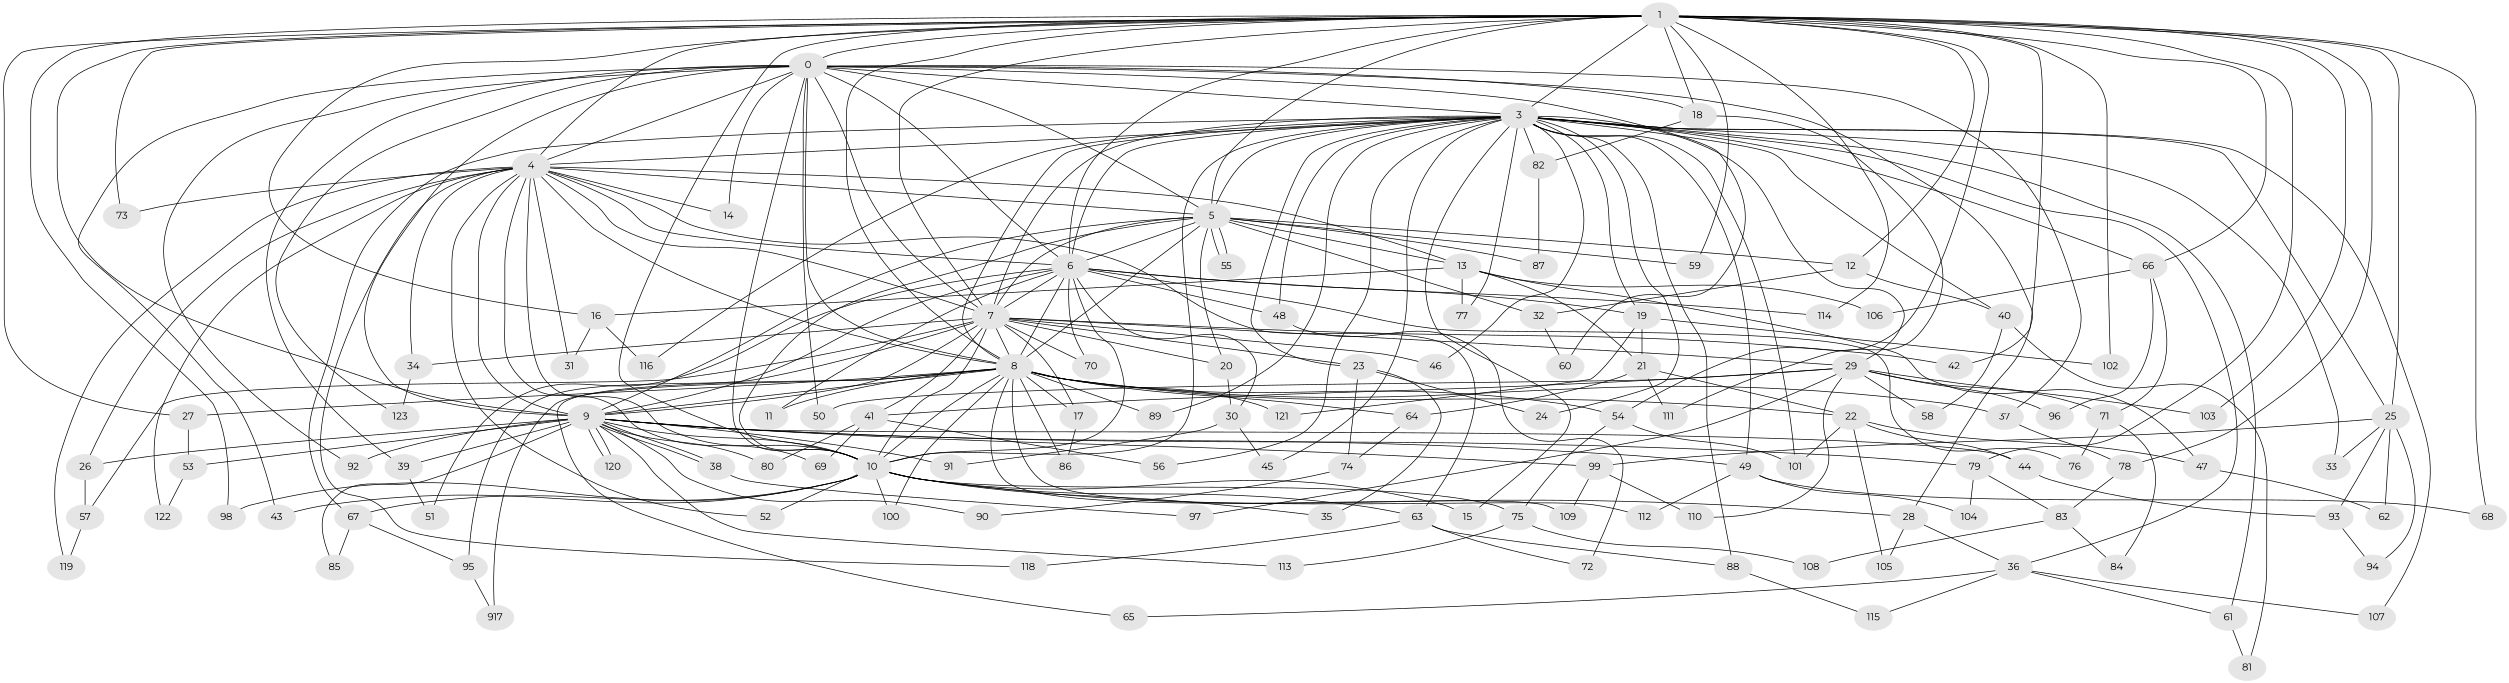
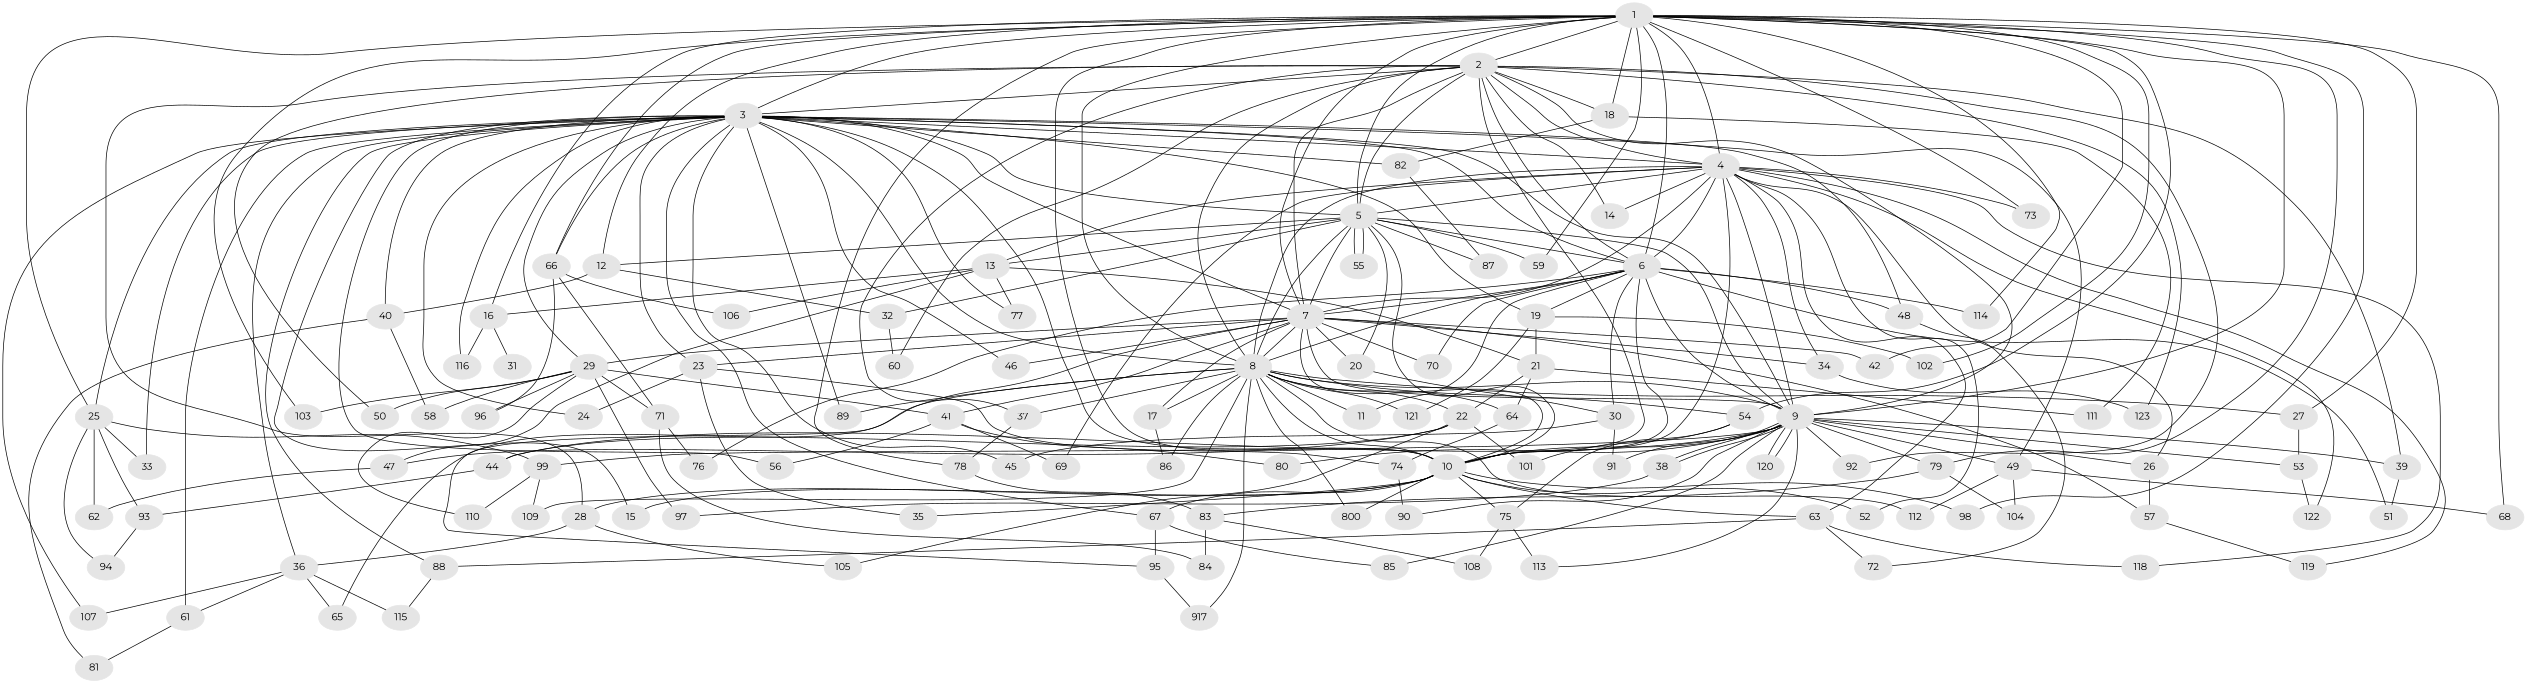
  graph {
    fontname=Montserrat
    node [color=gray90 fontname=Montserrat style=filled]
    edge [fontname=Montserrat]
    1
-   2 [label=0]
+   2
    3
    4
    5
    6
    7
    8
    9
    10
    12
    16
    18
    25
    27
    42
    54
    59
    66
    68
    73
    78
    79
    98
    102
    103
    114
    14
    28
    37
    39
-   43
    50
    60
    92
    123
    15
    19
    23
    24
    29
    33
    36
    40
    45
    46
    48
    49
    56
    61
    67
    77
    82
    88
    89
    107
    116
    13
    26
    31
    34
    52
    63
    69
    118
    119
    122
    20
    32
    55
    87
    11
    30
    51
    70
    76
    17
    41
    57
    95
    22
    64
    65
    86
-   100
+   100 [label=800]
    109
    112
    n88 [label=917]
    121
    38
    44
    53
    80
    85
    90
    91
    99
    113
    120
    35
    75
    111
    62
    93
    94
    101
    106
    71
    96
    83
    104
    105
    21
    74
    58
    97
    110
    115
    81
    72
    47
    108
    84
    1 -- 2
    1 -- 3
    1 -- 4
    1 -- 5
    1 -- 6
    1 -- 7
    1 -- 8
    1 -- 9
    1 -- 10
    1 -- 12
    1 -- 16
    1 -- 18
    1 -- 25
    1 -- 27
    1 -- 42
    1 -- 54
    1 -- 59
    1 -- 66
    1 -- 68
    1 -- 73
    1 -- 78
    1 -- 79
    1 -- 98
    1 -- 102
    1 -- 103
    1 -- 114
    2 -- 3
    2 -- 4
    2 -- 5
    2 -- 6
    2 -- 7
    2 -- 8
    2 -- 9
    2 -- 10
    2 -- 18
    2 -- 14
    2 -- 28
    2 -- 37
    2 -- 39
-   2 -- 43
    2 -- 50
    2 -- 60
    2 -- 92
    2 -- 123
    3 -- 4
    3 -- 5
    3 -- 6
    3 -- 7
    3 -- 8
-   3 -- 101
+   3 -- 9
    3 -- 10
    3 -- 25
    3 -- 66
    3 -- 15
    3 -- 19
    3 -- 23
    3 -- 24
    3 -- 29
    3 -- 33
    3 -- 36
    3 -- 40
    3 -- 45
    3 -- 46
    3 -- 48
    3 -- 49
    3 -- 56
    3 -- 61
    3 -- 67
    3 -- 77
    3 -- 82
    3 -- 88
    3 -- 89
    3 -- 107
    3 -- 116
    4 -- 5
    4 -- 6
    4 -- 7
    4 -- 8
    4 -- 9
    4 -- 10
    4 -- 73
    4 -- 14
    4 -- 13
    4 -- 26
-   4 -- 31
    4 -- 34
    4 -- 52
    4 -- 63
    4 -- 69
    4 -- 118
    4 -- 119
    4 -- 122
    5 -- 6
    5 -- 7
    5 -- 8
    5 -- 9
    5 -- 10
    5 -- 12
    5 -- 59
    5 -- 13
    5 -- 20
    5 -- 32
    5 -- 55
    5 -- 55
    5 -- 87
    6 -- 7
    6 -- 8
    6 -- 9
    6 -- 10
    6 -- 114
    6 -- 19
    6 -- 48
    6 -- 11
    6 -- 30
    6 -- 51
    6 -- 70
    6 -- 76
    7 -- 8
    7 -- 9
    7 -- 10
    7 -- 42
    7 -- 23
    7 -- 29
    7 -- 46
    7 -- 34
    7 -- 20
    7 -- 70
    7 -- 17
    7 -- 41
    7 -- 57
    7 -- 95
    8 -- 9
    8 -- 10
    8 -- 27
    8 -- 54
    8 -- 37
    8 -- 89
    8 -- 11
    8 -- 17
    8 -- 22
    8 -- 64
    8 -- 65
    8 -- 86
    8 -- 100
    8 -- 109
    8 -- 112
    8 -- n88
    8 -- 121
    9 -- 10
    9 -- 79
    9 -- 39
    9 -- 92
    9 -- 49
    9 -- 26
    9 -- 38
    9 -- 38
    9 -- 44
    9 -- 53
    9 -- 80
    9 -- 85
    9 -- 90
    9 -- 91
    9 -- 99
    9 -- 113
    9 -- 120
    9 -- 120
    10 -- 98
    10 -- 28
-   10 -- 43
    10 -- 15
    10 -- 67
    10 -- 52
    10 -- 63
    10 -- 100
    10 -- 35
    10 -- 75
    12 -- 40
    12 -- 32
    16 -- 116
    16 -- 31
    18 -- 82
    18 -- 111
    25 -- 33
    25 -- 99
    25 -- 62
    25 -- 93
    25 -- 94
    27 -- 53
    54 -- 75
    54 -- 101
    66 -- 106
    66 -- 71
    66 -- 96
    78 -- 83
    79 -- 83
    79 -- 104
    28 -- 36
    28 -- 105
    37 -- 78
    39 -- 51
    19 -- 102
    19 -- 121
    19 -- 21
    23 -- 24
    23 -- 35
    23 -- 74
    29 -- 103
    29 -- 50
    29 -- 41
    29 -- 71
    29 -- 96
    29 -- 58
    29 -- 97
    29 -- 110
    36 -- 61
    36 -- 107
    36 -- 65
    36 -- 115
    40 -- 58
    40 -- 81
    48 -- 72
    49 -- 68
    49 -- 112
    49 -- 104
    61 -- 81
    67 -- 95
    67 -- 85
    82 -- 87
    88 -- 115
    13 -- 16
    13 -- 77
    13 -- 106
    13 -- 21
    13 -- 47
    26 -- 57
    34 -- 123
    63 -- 88
    63 -- 118
    63 -- 72
    20 -- 30
    32 -- 60
    30 -- 45
    30 -- 91
    17 -- 86
    41 -- 56
    41 -- 69
    41 -- 80
    57 -- 119
    95 -- n88
    22 -- 44
    22 -- 101
    22 -- 105
    22 -- 47
    64 -- 74
    38 -- 97
    44 -- 93
    53 -- 122
    99 -- 109
    99 -- 110
    75 -- 113
    75 -- 108
    93 -- 94
    71 -- 76
    71 -- 84
    83 -- 108
    83 -- 84
    21 -- 22
    21 -- 64
    21 -- 111
    74 -- 90
    47 -- 62
  }
